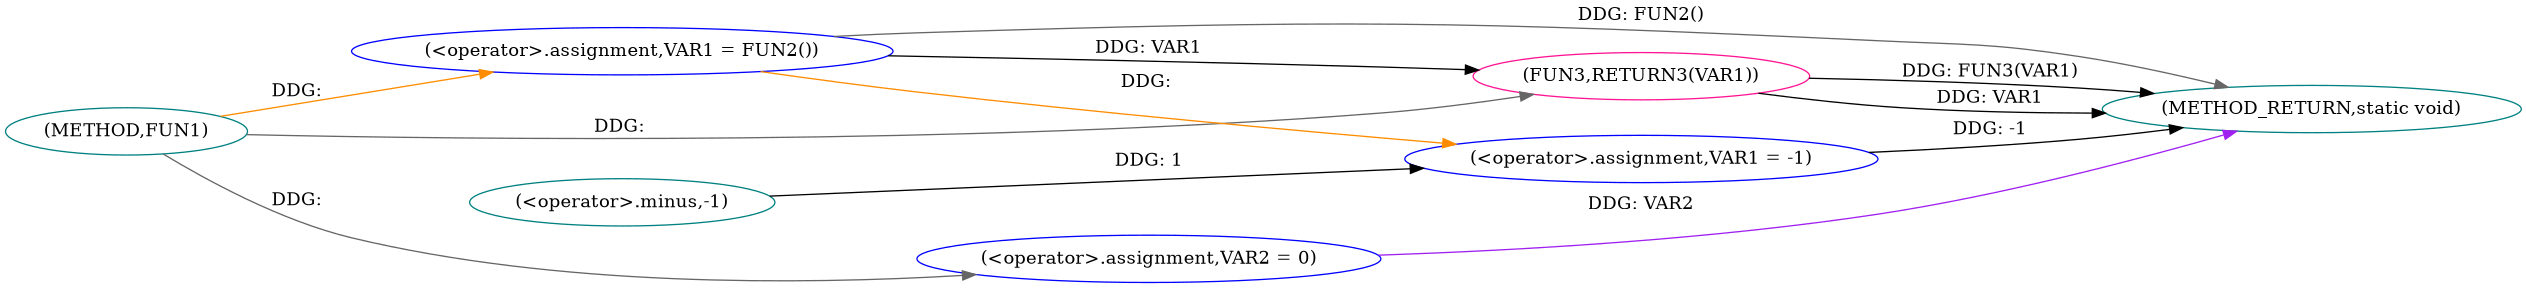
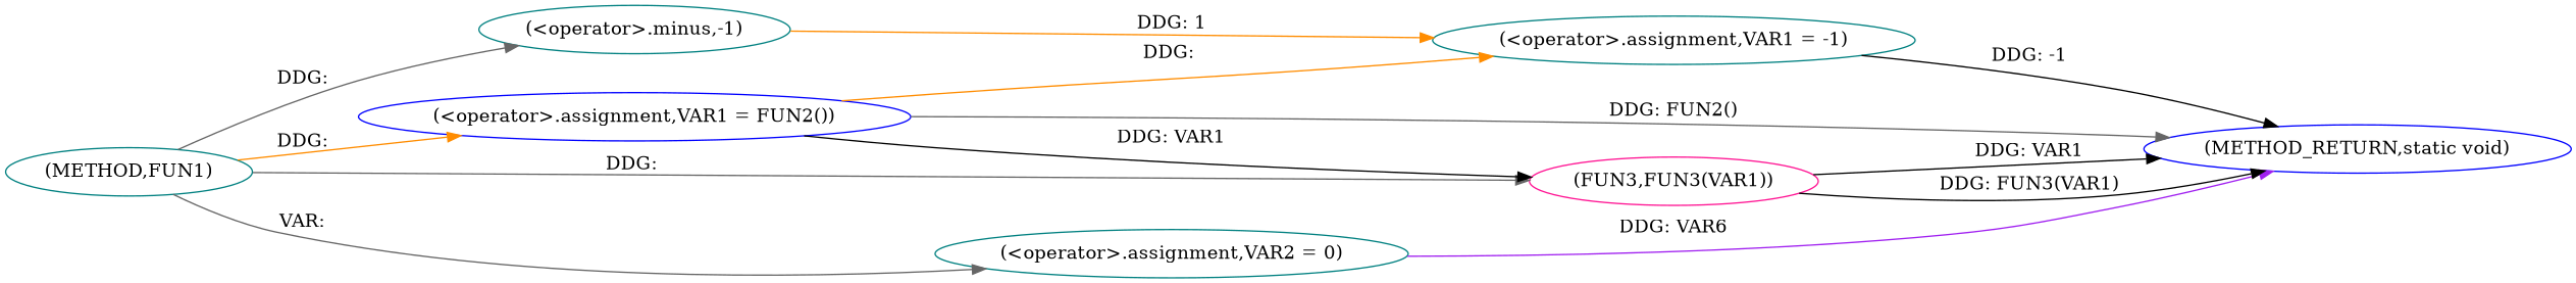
  digraph {
    rankdir=LR
    node [color=teal]
    edge [color=gray40]
    n1 [label="(METHOD,FUN1)"]
    n2 [label="(<operator>.minus,-1)"]
    n3 [color=blue label="(<operator>.assignment,VAR1 = FUN2())"]
-   n4 [color=blue label="(<operator>.assignment,VAR2 = 0)"]
-   n5 [color=deeppink label="(FUN3,RETURN3(VAR1))"]
-   n6 [color=blue label="(<operator>.assignment,VAR1 = -1)"]
-   n7 [label="(METHOD_RETURN,static void)"]
+   n4 [label="(<operator>.assignment,VAR2 = 0)"]
+   n5 [color=deeppink label="(FUN3,FUN3(VAR1))"]
+   n6 [label="(<operator>.assignment,VAR1 = -1)"]
+   n7 [color=blue label="(METHOD_RETURN,static void)"]
+   n1 -> n2 [label="DDG: "]
    n1 -> n3 [color=darkorange label="DDG: "]
-   n1 -> n4 [label="DDG: "]
+   n1 -> n4 [label="VAR: "]
    n1 -> n5 [label="DDG: "]
-   n2 -> n6 [color=black label="DDG: 1"]
+   n2 -> n6 [color=darkorange label="DDG: 1"]
    n3 -> n5 [color=black label="DDG: VAR1"]
    n3 -> n6 [color=darkorange label="DDG: "]
    n3 -> n7 [label="DDG: FUN2()"]
-   n4 -> n7 [color=purple label="DDG: VAR2"]
+   n4 -> n7 [color=purple label="DDG: VAR6"]
    n5 -> n7 [color=black label="DDG: VAR1"]
    n5 -> n7 [color=black label="DDG: FUN3(VAR1)"]
    n6 -> n7 [color=black label="DDG: -1"]
  }
